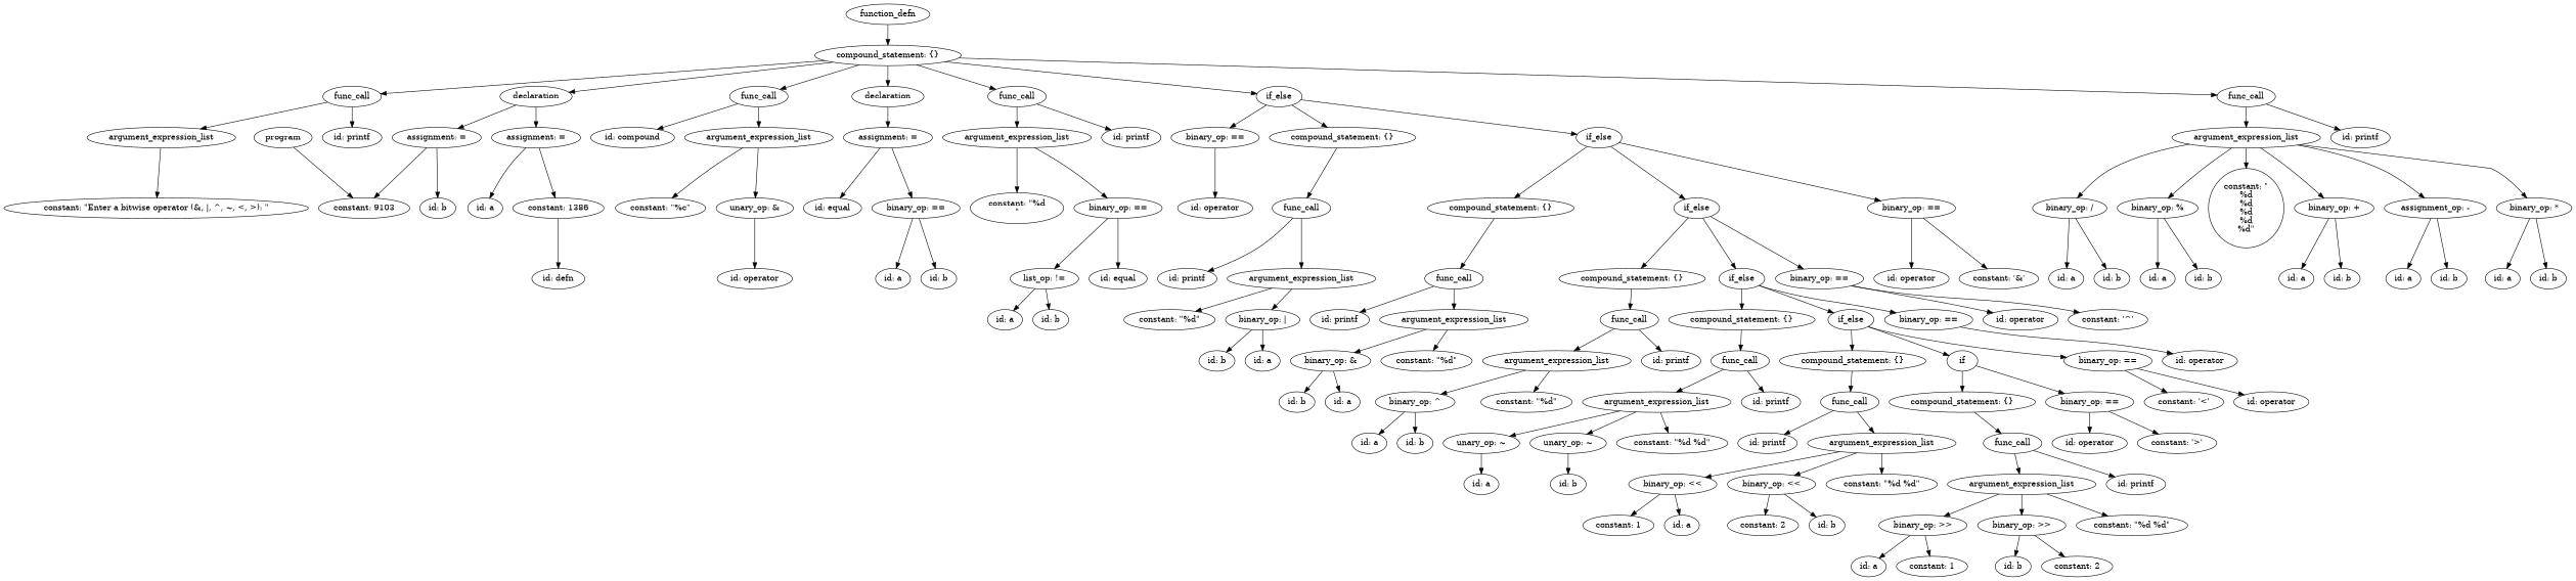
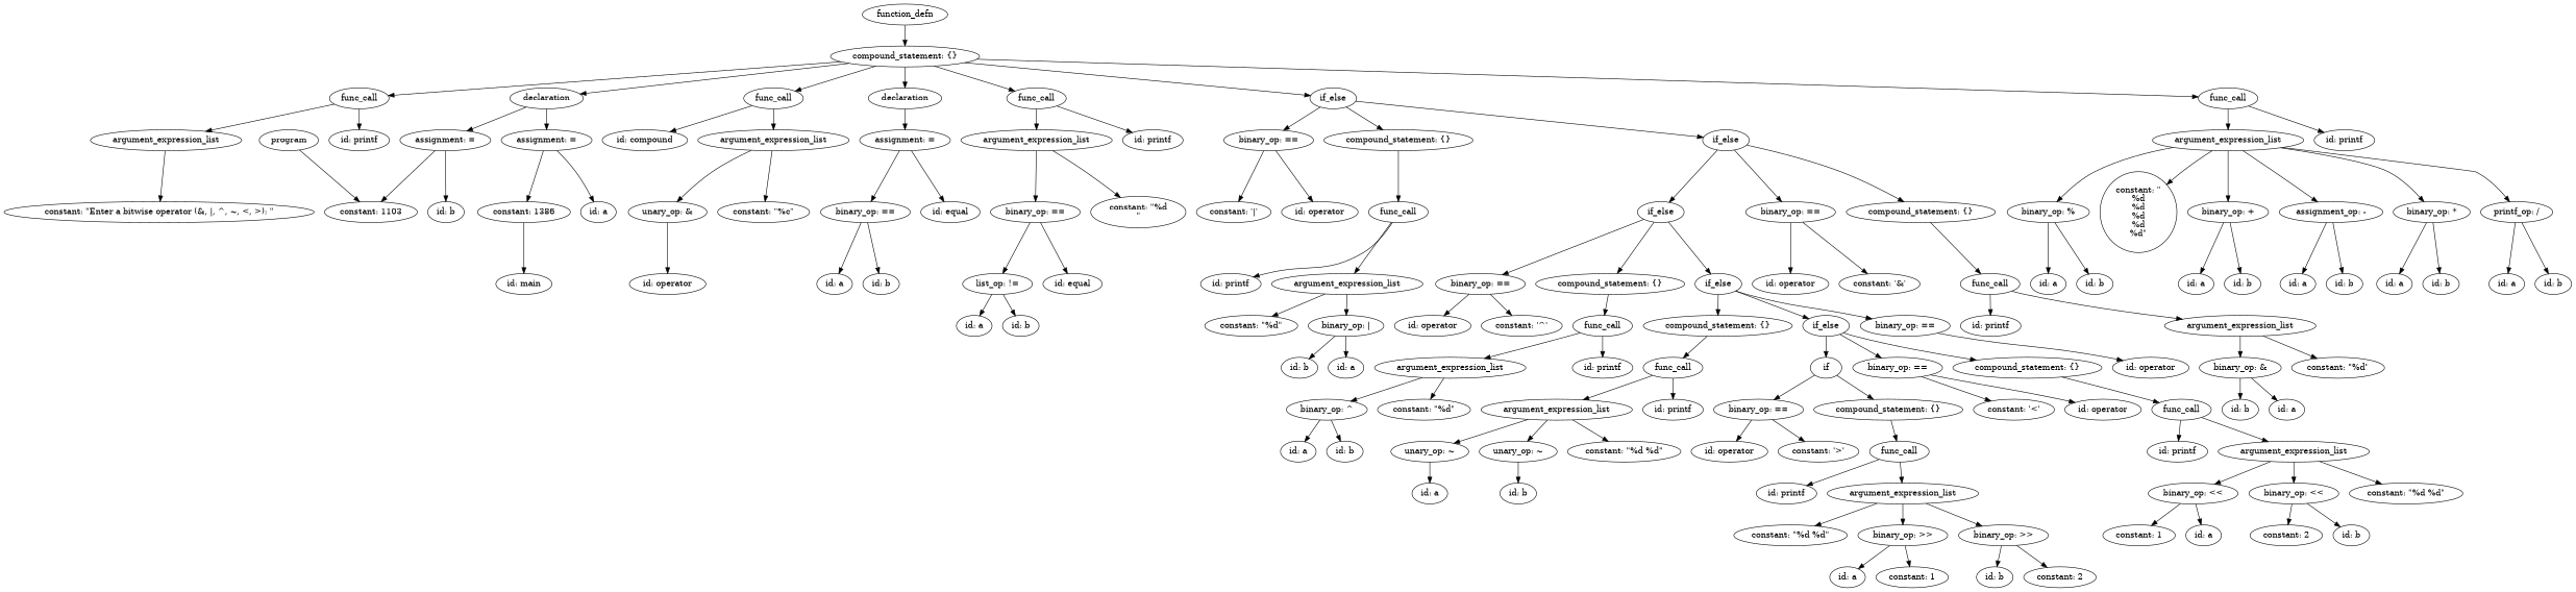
  strict digraph {
    n1 [height=0.5 label=program width=1.1389]
-   n2 [height=0.5 label="constant: 9103" width=1.7361]
+   n2 [height=0.5 label="constant: 1103" width=1.7361]
    n3 [height=0.5 label=function_defn width=1.6667]
    n4 [height=0.5 label="compound_statement: {}" width=2.7984]
-   n5 [height=0.5 label="id: defn" width=1.125]
+   n5 [height=0.5 label="id: main" width=1.125]
    n6 [height=0.5 label=func_call width=1.2096]
    n7 [height=0.5 label=func_call width=1.2096]
    n8 [height=0.5 label=declaration width=1.3902]
    n9 [height=0.5 label=declaration width=1.3902]
    n10 [height=0.5 label=func_call width=1.2096]
    n11 [height=0.5 label=if_else width=0.95833]
    n12 [height=0.5 label=func_call width=1.2096]
    n13 [height=0.5 label="id: printf" width=1.1735]
    n14 [height=0.5 label=argument_expression_list width=2.8194]
    n15 [height=0.5 label="id: compound" width=1.1389]
    n16 [height=0.5 label=argument_expression_list width=2.8194]
    n17 [height=0.5 label="assignment: =" width=1.6971]
    n18 [height=0.5 label="assignment: =" width=1.6971]
    n19 [height=0.5 label="assignment: =" width=1.6971]
    n20 [height=0.5 label="id: printf" width=1.1735]
    n21 [height=0.5 label=argument_expression_list width=2.8194]
    n22 [height=0.5 label="binary_op: ==" width=1.7151]
    n23 [height=0.5 label="compound_statement: {}" width=2.7984]
    n24 [height=0.5 label=if_else width=0.95833]
    n25 [height=0.5 label="id: printf" width=1.1735]
    n26 [height=0.5 label=argument_expression_list width=2.8194]
    n27 [height=0.5 label="constant: \"Enter a bitwise operator (&, |, ^, ~, <, >): \"" width=5.6689]
    n28 [height=0.5 label="constant: \"%c\"" width=1.7917]
    n29 [height=0.5 label="unary_op: &" width=1.5556]
    n30 [height=0.5 label="id: a" width=0.75]
    n31 [height=0.5 label="constant: 1386" width=1.7361]
    n32 [height=0.5 label="id: b" width=0.75]
    n33 [height=0.5 label="id: equal" width=1.1555]
    n34 [height=0.5 label="binary_op: ==" width=1.7151]
    n35 [height=0.75 label="constant: \"%d\n\"" width=1.8472]
    n36 [height=0.5 label="binary_op: ==" width=1.7151]
    n37 [height=0.5 label="id: operator" width=1.4444]
+   n38 [height=0.5 label="constant: '|'" width=1.3902]
    n39 [height=0.5 label=func_call width=1.2096]
    n40 [height=0.5 label="binary_op: ==" width=1.7151]
    n41 [height=0.5 label="compound_statement: {}" width=2.7984]
    n42 [height=0.5 label=if_else width=0.95833]
    n43 [height=1.9306 label="constant: \"\n%d\n%d\n%d\n%d\n%d\"" width=1.4722]
    n44 [height=0.5 label="binary_op: +" width=1.5707]
    n45 [height=0.5 label="assignment_op: -" width=1.5]
    n46 [height=0.5 label="binary_op: *" width=1.5556]
-   n47 [height=0.5 label="binary_op: /" width=1.5]
+   n47 [height=0.5 label="printf_op: /" width=1.5]
    n48 [height=0.5 label="binary_op: %" width=1.6429]
    n49 [height=0.5 label="id: operator" width=1.4444]
    n50 [height=0.5 label="id: a" width=0.75]
    n51 [height=0.5 label="id: b" width=0.75]
    n52 [height=0.5 label="list_op: !=" width=1.6667]
    n53 [height=0.5 label="id: equal" width=1.1555]
    n54 [height=0.5 label="id: printf" width=1.1735]
    n55 [height=0.5 label=argument_expression_list width=2.8194]
    n56 [height=0.5 label="id: operator" width=1.4444]
    n57 [height=0.5 label="constant: '&'" width=1.5346]
    n58 [height=0.5 label=func_call width=1.2096]
    n59 [height=0.5 label="binary_op: ==" width=1.7151]
    n60 [height=0.5 label="compound_statement: {}" width=2.7984]
    n61 [height=0.5 label=if_else width=0.95833]
    n62 [height=0.5 label="id: a" width=0.75]
    n63 [height=0.5 label="id: b" width=0.75]
    n64 [height=0.5 label="id: a" width=0.75]
    n65 [height=0.5 label="id: b" width=0.75]
    n66 [height=0.5 label="id: a" width=0.75]
    n67 [height=0.5 label="id: b" width=0.75]
    n68 [height=0.5 label="id: a" width=0.75]
    n69 [height=0.5 label="id: b" width=0.75]
    n70 [height=0.5 label="id: a" width=0.75]
    n71 [height=0.5 label="id: b" width=0.75]
    n72 [height=0.5 label="id: a" width=0.75]
    n73 [height=0.5 label="id: b" width=0.75]
    n74 [height=0.5 label="constant: \"%d\"" width=1.8056]
    n75 [height=0.5 label="binary_op: |" width=1.4861]
    n76 [height=0.5 label="id: printf" width=1.1735]
    n77 [height=0.5 label=argument_expression_list width=2.8194]
    n78 [height=0.5 label="id: operator" width=1.4444]
    n79 [height=0.5 label="constant: '^'" width=1.4444]
    n80 [height=0.5 label=func_call width=1.2096]
    n81 [height=0.5 label="binary_op: ==" width=1.7151]
    n82 [height=0.5 label="compound_statement: {}" width=2.7984]
    n83 [height=0.5 label=if_else width=0.95833]
    n84 [height=0.5 label="id: a" width=0.75]
    n85 [height=0.5 label="id: b" width=0.75]
    n86 [height=0.5 label="constant: \"%d\"" width=1.8056]
    n87 [height=0.5 label="binary_op: &" width=1.625]
    n88 [height=0.5 label="id: printf" width=1.1735]
    n89 [height=0.5 label=argument_expression_list width=2.8194]
    n90 [height=0.5 label="id: operator" width=1.4444]
    n91 [height=0.5 label=func_call width=1.2096]
    n92 [height=0.5 label="binary_op: ==" width=1.7151]
    n93 [height=0.5 label="compound_statement: {}" width=2.7984]
    n94 [height=0.5 label=if width=0.75]
    n95 [height=0.5 label="id: a" width=0.75]
    n96 [height=0.5 label="id: b" width=0.75]
    n97 [height=0.5 label="constant: \"%d\"" width=1.8056]
    n98 [height=0.5 label="binary_op: ^" width=1.5556]
    n99 [height=0.5 label="id: printf" width=1.1735]
    n100 [height=0.5 label=argument_expression_list width=2.8194]
    n101 [height=0.5 label="id: operator" width=1.4444]
    n102 [height=0.5 label="constant: '<'" width=1.4861]
    n103 [height=0.5 label=func_call width=1.2096]
    n104 [height=0.5 label="binary_op: ==" width=1.7151]
    n105 [height=0.5 label="compound_statement: {}" width=2.7984]
    n106 [height=0.5 label="id: a" width=0.75]
    n107 [height=0.5 label="id: b" width=0.75]
    n108 [height=0.5 label="constant: \"%d %d\"" width=2.2083]
    n109 [height=0.5 label="unary_op: ~" width=1.5]
    n110 [height=0.5 label="unary_op: ~" width=1.5]
    n111 [height=0.5 label="id: printf" width=1.1735]
    n112 [height=0.5 label=argument_expression_list width=2.8194]
    n113 [height=0.5 label="id: operator" width=1.4444]
    n114 [height=0.5 label="constant: '>'" width=1.4861]
    n115 [height=0.5 label=func_call width=1.2096]
    n116 [height=0.5 label="id: a" width=0.75]
    n117 [height=0.5 label="id: b" width=0.75]
    n118 [height=0.5 label="constant: \"%d %d\"" width=2.2083]
    n119 [height=0.5 label="binary_op: <<" width=1.7151]
    n120 [height=0.5 label="binary_op: <<" width=1.7151]
    n121 [height=0.5 label="id: printf" width=1.1735]
    n122 [height=0.5 label=argument_expression_list width=2.8194]
    n123 [height=0.5 label="id: a" width=0.75]
    n124 [height=0.5 label="constant: 1" width=1.375]
    n125 [height=0.5 label="id: b" width=0.75]
    n126 [height=0.5 label="constant: 2" width=1.375]
    n127 [height=0.5 label="constant: \"%d %d\"" width=2.2083]
    n128 [height=0.5 label="binary_op: >>" width=1.7151]
    n129 [height=0.5 label="binary_op: >>" width=1.7151]
    n130 [height=0.5 label="id: a" width=0.75]
    n131 [height=0.5 label="constant: 1" width=1.375]
    n132 [height=0.5 label="id: b" width=0.75]
    n133 [height=0.5 label="constant: 2" width=1.375]
    n1 -> n2
    n3 -> n4
    n4 -> n6
    n4 -> n7
    n4 -> n8
    n4 -> n9
    n4 -> n10
    n4 -> n11
    n4 -> n12
    n6 -> n13
    n6 -> n14
    n7 -> n15
    n7 -> n16
    n8 -> n17
    n8 -> n18
    n9 -> n19
    n10 -> n20
    n10 -> n21
    n11 -> n22
    n11 -> n23
    n11 -> n24
    n12 -> n25
    n12 -> n26
    n14 -> n27
    n16 -> n28
    n16 -> n29
    n17 -> n30
    n17 -> n31
    n18 -> n2
    n18 -> n32
    n19 -> n33
    n19 -> n34
    n21 -> n35
    n21 -> n36
    n22 -> n37
+   n22 -> n38
    n23 -> n39
    n24 -> n40
    n24 -> n41
    n24 -> n42
    n26 -> n43
    n26 -> n44
    n26 -> n45
    n26 -> n46
    n26 -> n47
    n26 -> n48
    n29 -> n49
    n31 -> n5
    n34 -> n50
    n34 -> n51
    n36 -> n52
    n36 -> n53
    n39 -> n54
    n39 -> n55
    n40 -> n56
    n40 -> n57
    n41 -> n58
    n42 -> n59
    n42 -> n60
    n42 -> n61
    n44 -> n62
    n44 -> n63
    n45 -> n64
    n45 -> n65
    n46 -> n66
    n46 -> n67
    n47 -> n68
    n47 -> n69
    n48 -> n70
    n48 -> n71
    n52 -> n72
    n52 -> n73
    n55 -> n74
    n55 -> n75
    n58 -> n76
    n58 -> n77
    n59 -> n78
    n59 -> n79
    n60 -> n80
    n61 -> n81
    n61 -> n82
    n61 -> n83
    n75 -> n84
    n75 -> n85
    n77 -> n86
    n77 -> n87
    n80 -> n88
    n80 -> n89
    n81 -> n90
    n82 -> n91
    n83 -> n92
    n83 -> n93
    n83 -> n94
    n87 -> n95
    n87 -> n96
    n89 -> n97
    n89 -> n98
    n91 -> n99
    n91 -> n100
    n92 -> n101
    n92 -> n102
    n93 -> n103
    n94 -> n104
    n94 -> n105
    n98 -> n106
    n98 -> n107
    n100 -> n108
    n100 -> n109
    n100 -> n110
    n103 -> n111
    n103 -> n112
    n104 -> n113
    n104 -> n114
    n105 -> n115
    n109 -> n116
    n110 -> n117
    n112 -> n118
    n112 -> n119
    n112 -> n120
    n115 -> n121
    n115 -> n122
    n119 -> n123
    n119 -> n124
    n120 -> n125
    n120 -> n126
    n122 -> n127
    n122 -> n128
    n122 -> n129
    n128 -> n130
    n128 -> n131
    n129 -> n132
    n129 -> n133
  }
